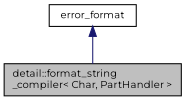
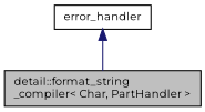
  digraph {
    fontname=Montserrat
    node [color=black fontname=Montserrat fontsize=10 shape=record style=filled]
    n1 [fillcolor=grey75 fontcolor=black height=0.2 label="detail::format_string\l_compiler\< Char, PartHandler \>" width=0.4]
-   n2 [fillcolor=white height=0.2 label=error_format width=0.4]
+   n2 [fillcolor=white height=0.2 label=error_handler width=0.4]
    n2 -> n1 [color=midnightblue dir=back fontname=Montserrat fontsize=10 labelfontname=Helvetica labelfontsize=10 style=solid]
  }
